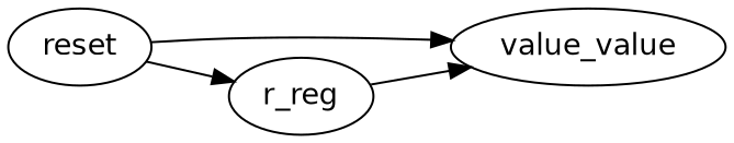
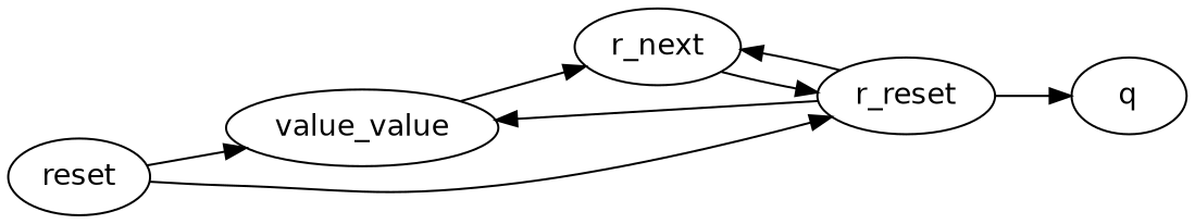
  strict digraph {
    fontname="DejaVu Sans"
    rankdir=LR
    node [fontname="DejaVu Sans"]
    edge [fontname="DejaVu Sans" weight=1.0]
    n1 [label=value_value]
    reset
-   r_reg
+   r_reg [label=r_reset]
+   r_next
+   q
+   n1 -> r_next
    reset -> n1
    reset -> r_reg
    r_reg -> n1
+   r_reg -> r_next
+   r_reg -> q
+   r_next -> r_reg
  }
